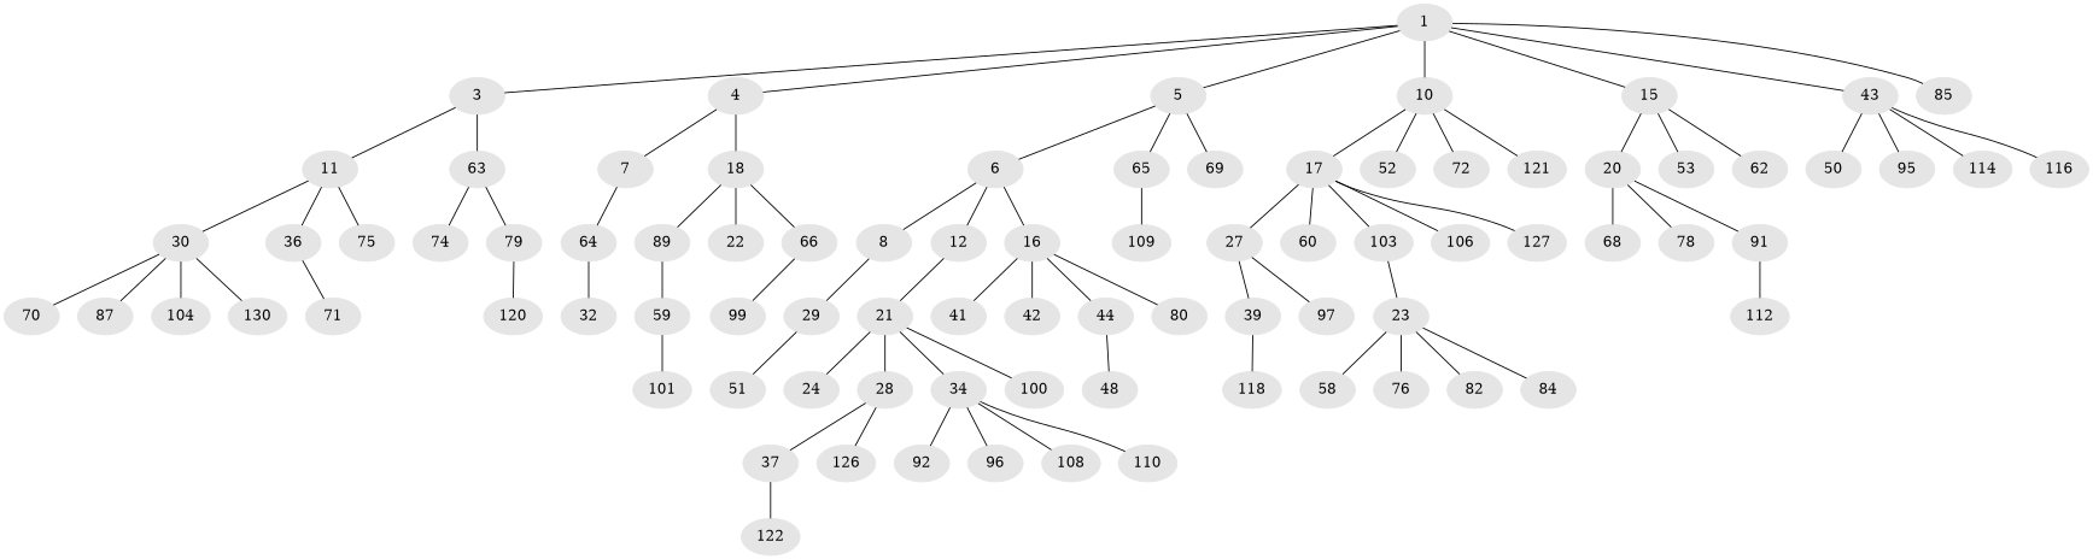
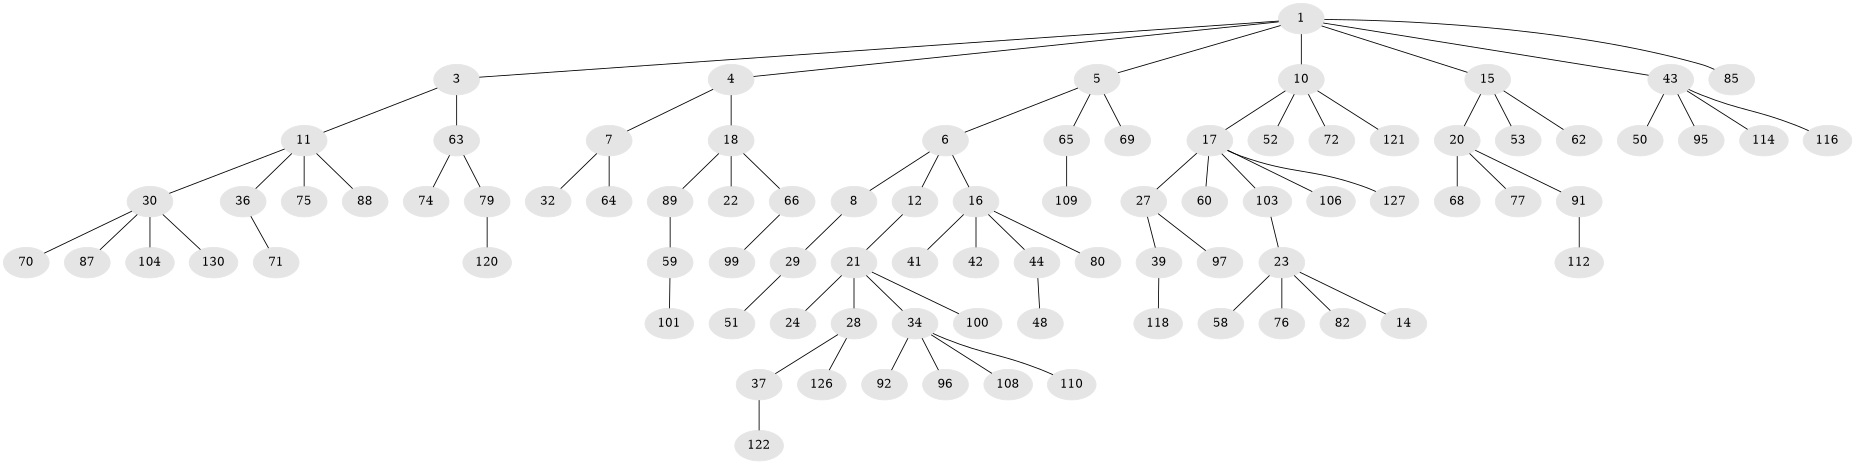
  graph {
    node [color=gray90 style=filled]
    1 [super="+2"]
    3 [super="+46"]
    4 [super="+47"]
    5 [super="+13"]
    10 [super="+55"]
    15 [super="+35"]
    43 [super="+61"]
    85 [super="+90"]
    11 [super="+14"]
    63 [super="+67"]
    7 [super="+45"]
    18 [super="+81"]
    6
    65
    69
    17 [super="+49"]
    52
    72
    121 [super="+128"]
    20 [super="+78"]
    53
    62
    50 [super="+129"]
    95
    114
    116
    30 [super="+83"]
    36
    75
+   88
    74 [super="+93"]
    79 [super="+86"]
    32 [super="+123"]
    64
    n35 [label=89 super="+117"]
    22
    66
    8 [super="+9"]
    12 [super="+57"]
    16 [super="+38"]
    109
    29
    21 [super="+26"]
    41
    42
    44 [super="+98"]
    80
    51 [super="+94"]
    27 [super="+54"]
    60 [super="+113"]
    103
    106 [super="+115"]
    127
    70
    87
    104 [super="+107"]
    130
    71
    24
    28 [super="+33"]
    34 [super="+73"]
    100
    68
-   77 [label=78]
+   77
    91
    48
    23 [super="+31"]
    58
    76
    82 [super="+125"]
-   84 [super="+89"]
+   84 [super="+89" label=14]
    39 [super="+56"]
    97 [super="+105"]
    59
    99
    101 [super="+102"]
    112
    37 [super="+40"]
    126
    92 [super="+119"]
    96
    108 [super="+111"]
    110 [super="+124"]
    118
    122
    120
    1 -- 3
    1 -- 4
    1 -- 5
    1 -- 10
    1 -- 15
    1 -- 43
    1 -- 85
    3 -- 11
    3 -- 63
    4 -- 7
    4 -- 18
    5 -- 6
    5 -- 65
    5 -- 69
    10 -- 17
    10 -- 52
    10 -- 72
    10 -- 121
    15 -- 20
    15 -- 53
    15 -- 62
    43 -- 50
    43 -- 95
    43 -- 114
    43 -- 116
    11 -- 30
    11 -- 36
    11 -- 75
+   11 -- 88
    63 -- 74
    63 -- 79
-   64 -- 32
+   7 -- 32
    7 -- 64
    18 -- n35
    18 -- 22
    18 -- 66
    6 -- 8
    6 -- 12
    6 -- 16
    65 -- 109
    17 -- 27
    17 -- 60
    17 -- 103
    17 -- 106
    17 -- 127
    20 -- 68
    20 -- 77
    20 -- 91
    30 -- 70
    30 -- 87
    30 -- 104
    30 -- 130
    36 -- 71
    79 -- 120
    n35 -- 59
    66 -- 99
    8 -- 29
    12 -- 21
    16 -- 41
    16 -- 42
    16 -- 44
    16 -- 80
    29 -- 51
    21 -- 24
    21 -- 28
    21 -- 34
    21 -- 100
    44 -- 48
    27 -- 39
    27 -- 97
    103 -- 23
    28 -- 37
    28 -- 126
    34 -- 92
    34 -- 96
    34 -- 108
    34 -- 110
    91 -- 112
    23 -- 58
    23 -- 76
    23 -- 82
    23 -- 84
    39 -- 118
    59 -- 101
    37 -- 122
  }
